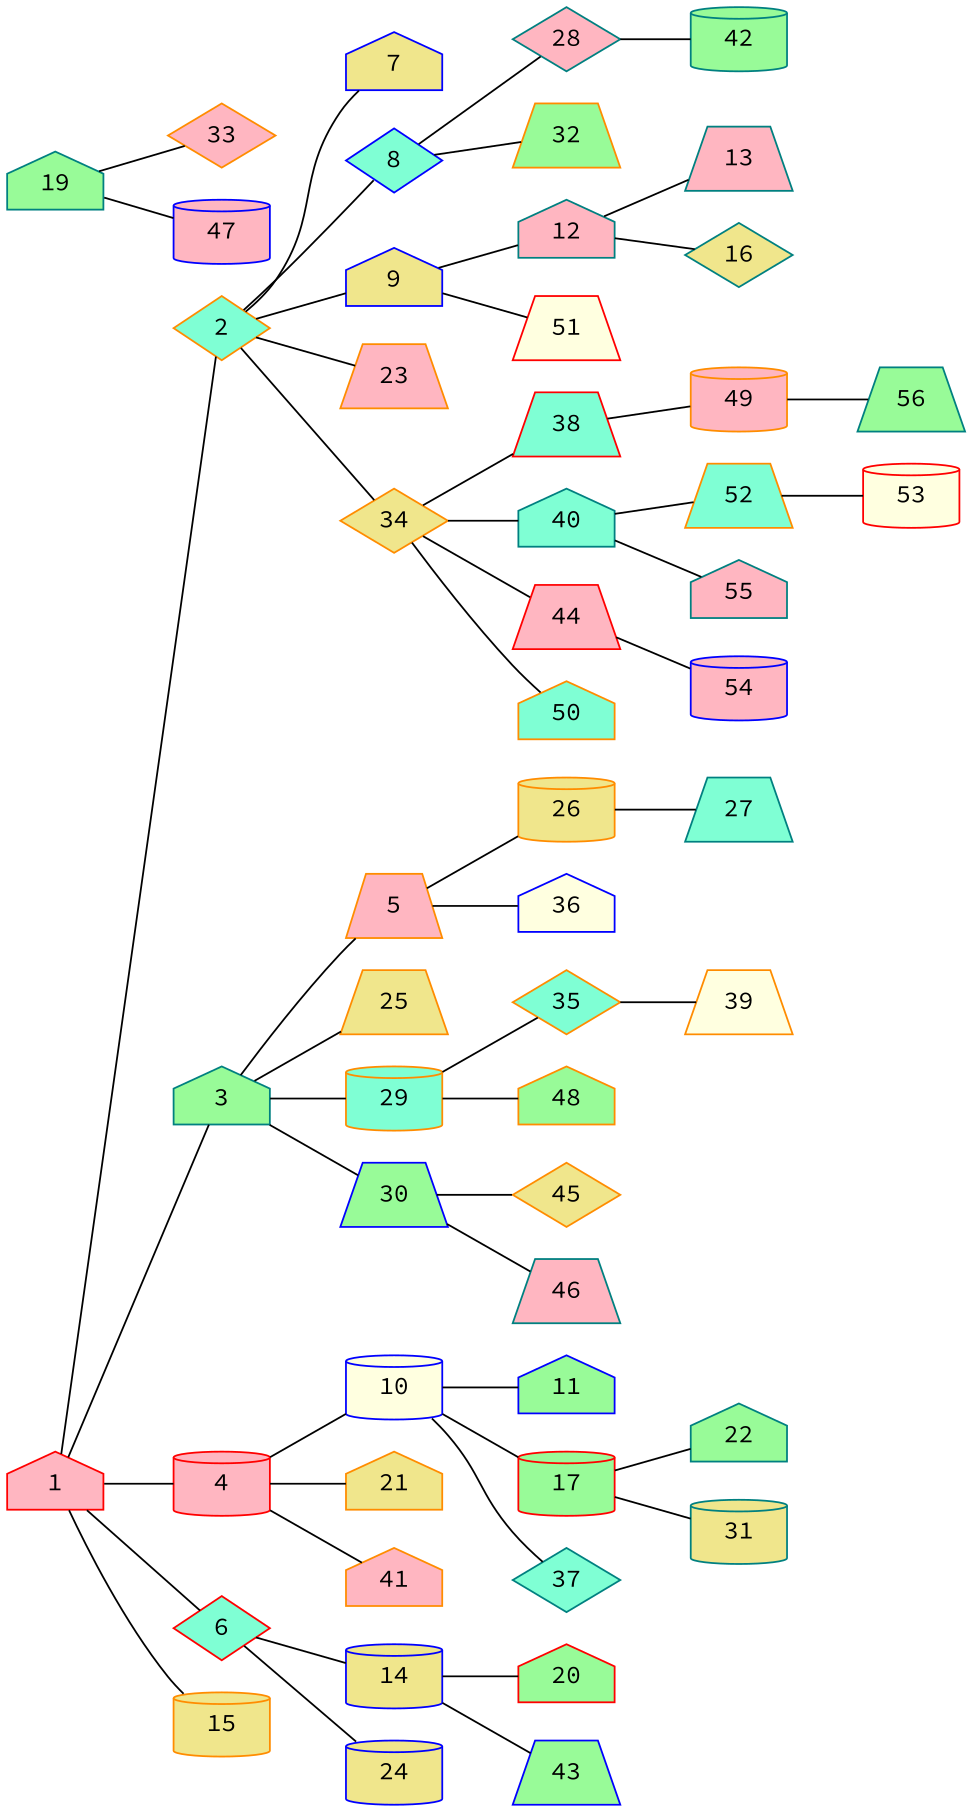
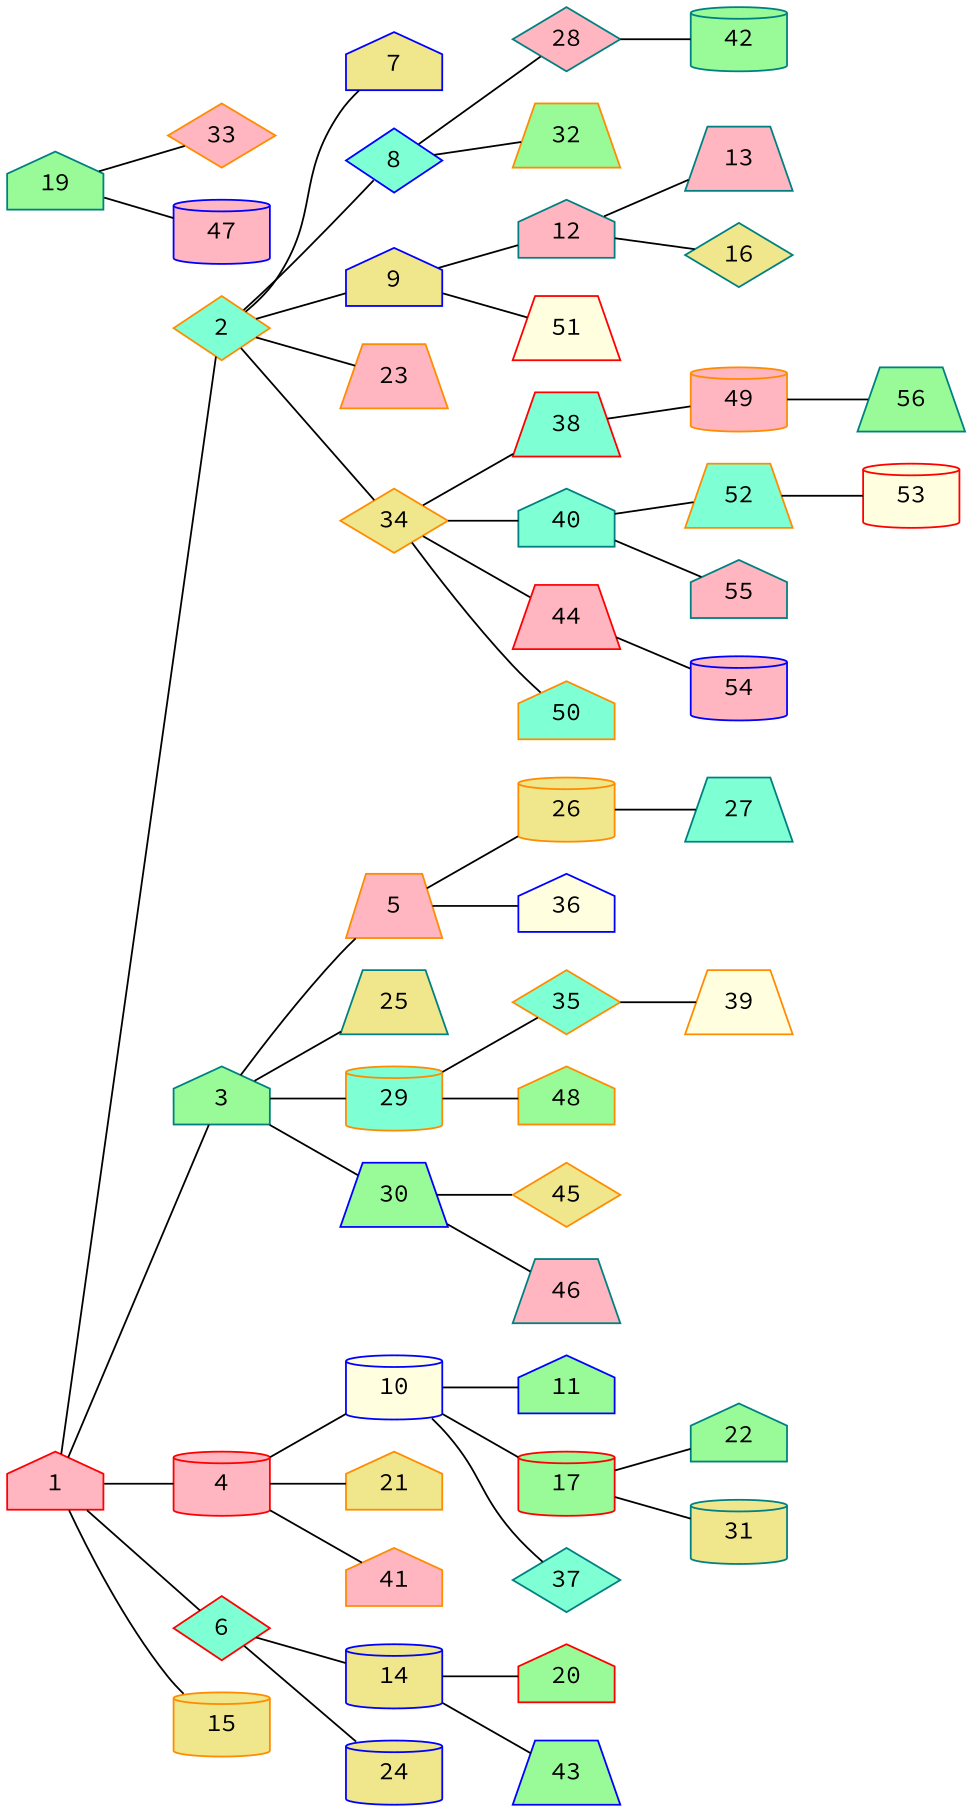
  graph {
    fontname="Source Code Pro"
    rankdir=LR
    node [color=darkorange fillcolor=lightpink fontname="Source Code Pro" shape=house style=filled]
    edge [fontname="Source Code Pro"]
    1 [color=red]
    2 [fillcolor=aquamarine shape=diamond]
    3 [color=teal fillcolor=palegreen]
    4 [color=red shape=cylinder]
    6 [color=red fillcolor=aquamarine shape=diamond]
    15 [fillcolor=khaki shape=cylinder]
    7 [color=blue fillcolor=khaki]
    8 [color=blue fillcolor=aquamarine shape=diamond]
    9 [color=blue fillcolor=khaki]
    23 [shape=trapezium]
    34 [fillcolor=khaki shape=diamond]
    5 [shape=trapezium]
-   25 [fillcolor=khaki shape=trapezium]
+   25 [color=teal fillcolor=khaki shape=trapezium]
    29 [fillcolor=aquamarine shape=cylinder]
    30 [color=blue fillcolor=palegreen shape=trapezium]
    10 [color=blue fillcolor=lightyellow shape=cylinder]
    21 [fillcolor=khaki]
    41
    14 [color=blue fillcolor=khaki shape=cylinder]
    24 [color=blue fillcolor=khaki shape=cylinder]
    28 [color=teal shape=diamond]
    32 [fillcolor=palegreen shape=trapezium]
    12 [color=teal]
    51 [color=red fillcolor=lightyellow shape=trapezium]
    38 [color=red fillcolor=aquamarine shape=trapezium]
    40 [color=teal fillcolor=aquamarine]
    44 [color=red shape=trapezium]
    50 [fillcolor=aquamarine]
    26 [fillcolor=khaki shape=cylinder]
    36 [color=blue fillcolor=lightyellow]
    35 [fillcolor=aquamarine shape=diamond]
    48 [fillcolor=palegreen]
    45 [fillcolor=khaki shape=diamond]
    46 [color=teal shape=trapezium]
    11 [color=blue fillcolor=palegreen]
    17 [color=red fillcolor=palegreen shape=cylinder]
    37 [color=teal fillcolor=aquamarine shape=diamond]
    27 [color=teal fillcolor=aquamarine shape=trapezium]
    20 [color=red fillcolor=palegreen]
    43 [color=blue fillcolor=palegreen shape=trapezium]
    42 [color=teal fillcolor=palegreen shape=cylinder]
    13 [color=teal shape=trapezium]
    16 [color=teal fillcolor=khaki shape=diamond]
    22 [color=teal fillcolor=palegreen]
    31 [color=teal fillcolor=khaki shape=cylinder]
    19 [color=teal fillcolor=palegreen]
    33 [shape=diamond]
    47 [color=blue shape=cylinder]
    39 [fillcolor=lightyellow shape=trapezium]
    49 [shape=cylinder]
    52 [fillcolor=aquamarine shape=trapezium]
    55 [color=teal]
    54 [color=blue shape=cylinder]
    56 [color=teal fillcolor=palegreen shape=trapezium]
    53 [color=red fillcolor=lightyellow shape=cylinder]
    1 -- 2
    1 -- 3
    1 -- 4
    1 -- 6
    1 -- 15
    2 -- 7
    2 -- 8
    2 -- 9
    2 -- 23
    2 -- 34
    3 -- 5
    3 -- 25
    3 -- 29
    3 -- 30
    4 -- 10
    4 -- 21
    4 -- 41
    6 -- 14
    6 -- 24
    8 -- 28
    8 -- 32
    9 -- 12
    9 -- 51
    34 -- 38
    34 -- 40
    34 -- 44
    34 -- 50
    5 -- 26
    5 -- 36
    29 -- 35
    29 -- 48
    30 -- 45
    30 -- 46
    10 -- 11
    10 -- 17
    10 -- 37
    14 -- 20
    14 -- 43
    28 -- 42
    12 -- 13
    12 -- 16
    38 -- 49
    40 -- 52
    40 -- 55
    44 -- 54
    26 -- 27
    35 -- 39
    17 -- 22
    17 -- 31
    19 -- 33
    19 -- 47
    49 -- 56
    52 -- 53
  }
